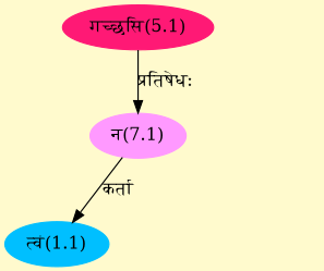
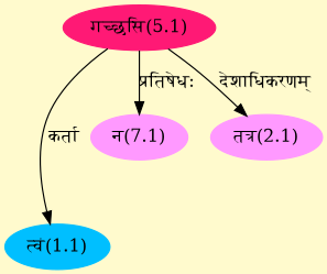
  digraph {
    bgcolor=lemonchiffon1
    compound=true
    rankdir=BT
    node [color="#FF99FF" style=filled]
    edge [dir=back]
    n1 [color="#00BFFF" label="त्वं(1.1)"]
    n2 [color="#FF1975" label="गच्छसि(5.1)"]
+   n3 [label="तत्र(2.1)"]
    n4 [label="न(7.1)"]
-   n1 -> n4 [label="कर्ता"]
+   n1 -> n2 [label="कर्ता"]
+   n3 -> n2 [label="देशाधिकरणम्"]
    n4 -> n2 [label="प्रतिषेधः"]
  }
